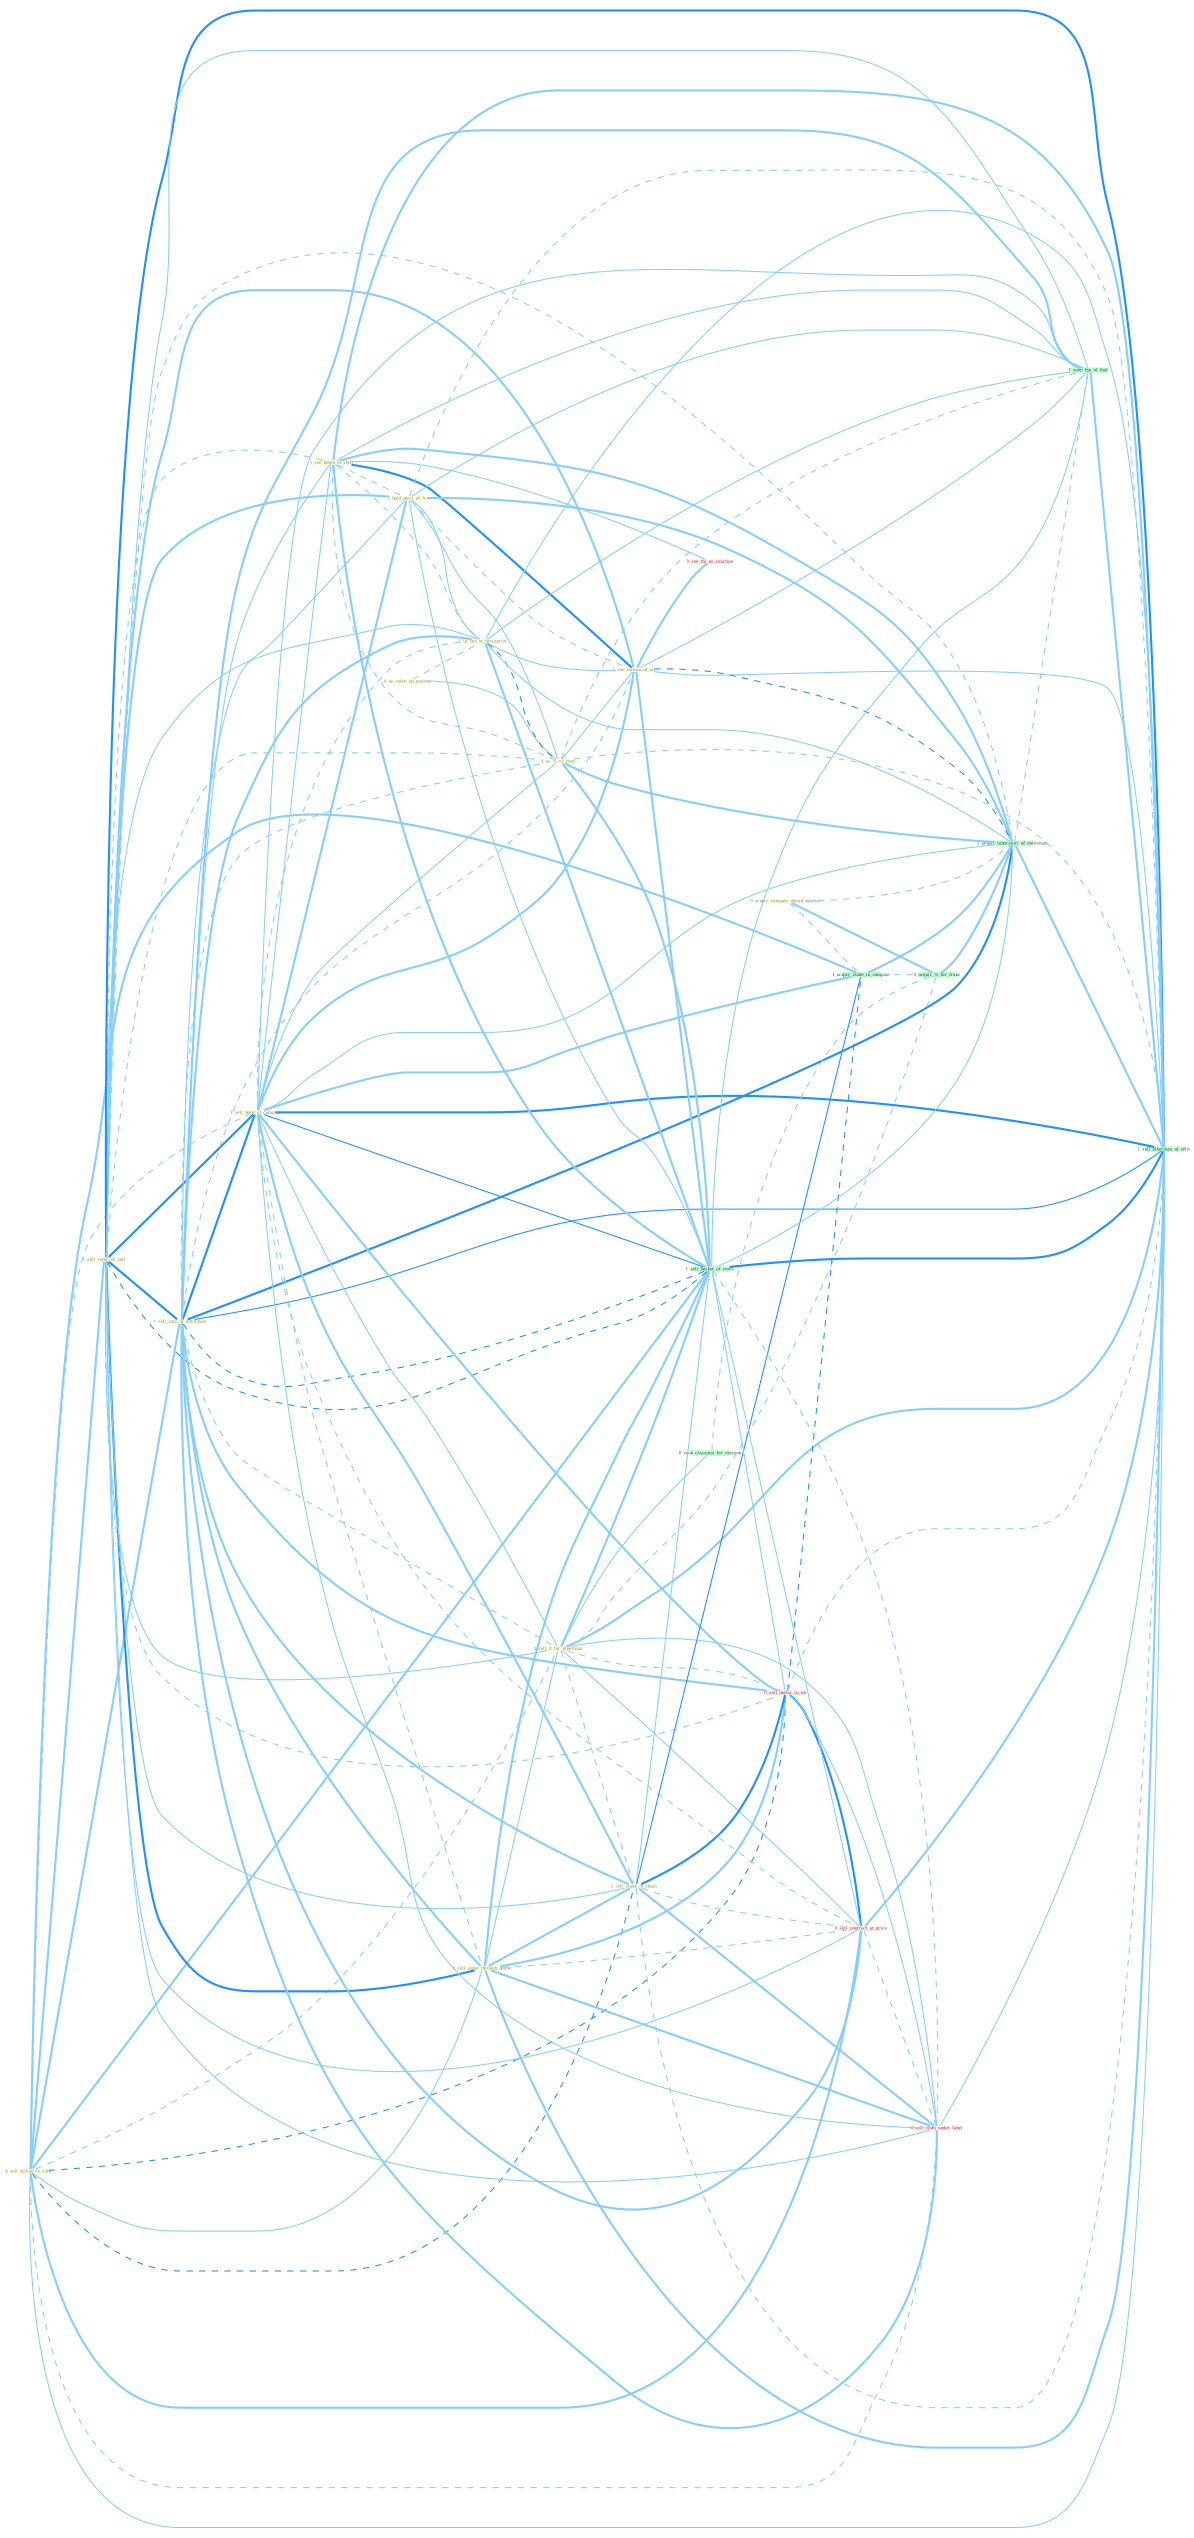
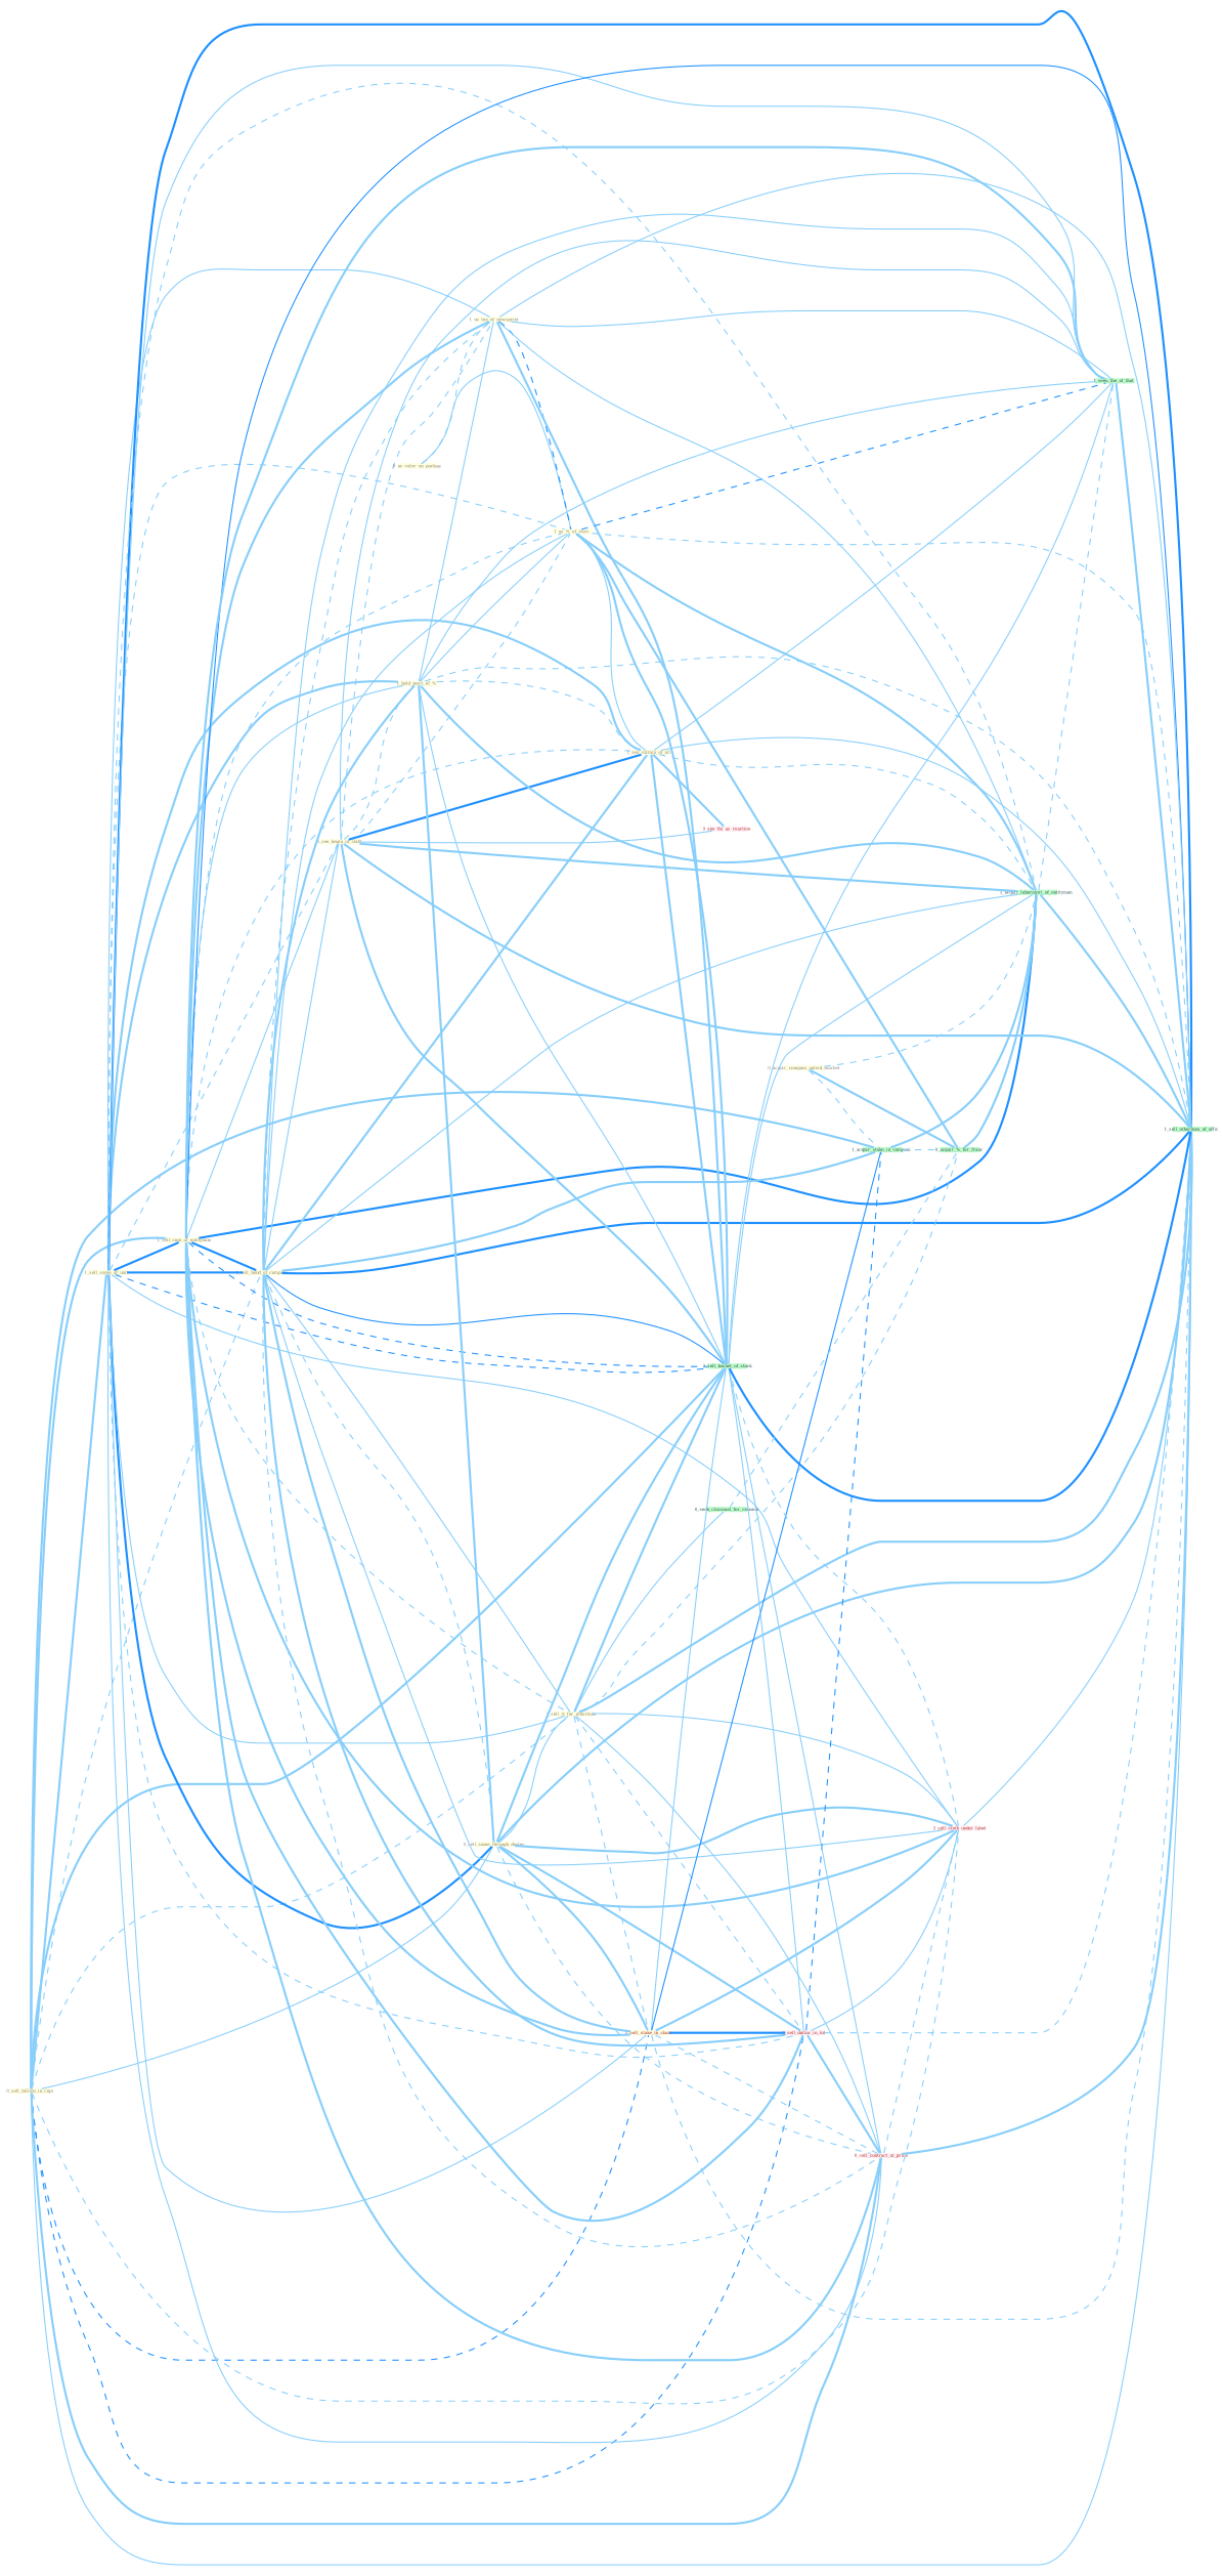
  graph {
    rankdir=LR
    node [color="#ffffe0" fixedsize=true fontcolor="#8b7d6b" fontsize=4 shape=polygon style=filled]
    edge [color="#87cefa" style=bold w=1]
-   "0_sell_billion_in_sale " [height=.06 width=.5]
+   "0_sell_billion_in_sale " [height=.06 width=.5 label="0_sell_billion_in_copi"]
    "1_sell_some_of_unit " [height=.06 width=.5]
    "1_sell_copi_of_entitynam " [height=.06 width=.5]
    "1_sell_bond_of_compani " [height=.06 width=.5]
    "1_see_begin_of_shift " [height=.06 width=.5]
    "0_us_color_on_packag " [height=.06 width=.5]
    "1_hold_posit_of_% " [height=.06 width=.5]
    "0_sell_some_through_dealer " [height=.06 width=.5]
    "0_sell_it_for_othernum " [height=.06 width=.5]
-   "1_sell_stake_in_chain " [height=.06 width=.5]
+   "1_sell_stake_in_chain " [fontcolor="#b22222" height=.06 width=.5]
    "1_us_ton_of_newsprint " [height=.06 width=.5]
    "1_us_%_of_ivori " [height=.06 width=.5]
    "1_see_culmin_of_all " [height=.06 width=.5]
    "0_acquir_compani_outsid_market " [height=.06 width=.5]
    "0_sell_dollar_in_lot " [color="#fff0f5" fontcolor="#b22222" height=.06 width=.5]
    "0_sell_contract_at_price " [color="#fff0f5" fontcolor="#b22222" height=.06 width=.5]
-   "0_sell_cloth_under_label " [color="#fff0f5" fontcolor="#b22222" height=.06 width=.5]
+   "0_sell_cloth_under_label " [color="#fff0f5" fontcolor="#b22222" height=.06 width=.5 label="3_sell_cloth_under_label"]
    "0_see_thi_as_reaction " [color="#fff0f5" fontcolor="#b22222" height=.06 width=.5]
-   "1_sell_basket_of_stock " [color="#BDFCC9" fontcolor="#2f4f4f" height=.06 width=.5]
+   "1_sell_basket_of_stock " [color="#BDFCC9" fontcolor="#2f4f4f" height=.06 width=.5 label="2_sell_basket_of_stock"]
    "1_acquir_stake_in_compani " [color="#BDFCC9" fontcolor="#2f4f4f" height=.06 width=.5]
    "1_sell_othernum_of_offic " [color="#BDFCC9" fontcolor="#2f4f4f" height=.06 width=.5]
    "1_acquir_laboratori_of_entitynam " [color="#BDFCC9" fontcolor="#2f4f4f" height=.06 width=.5]
    "1_seen_the_of_that " [color="#BDFCC9" fontcolor="#2f4f4f" height=.06 width=.5]
    "0_seek_classmat_for_reunion " [color="#BDFCC9" fontcolor="#2f4f4f" height=.06 width=.5]
    "0_acquir_%_for_franc " [color="#BDFCC9" fontcolor="#2f4f4f" height=.06 width=.5]
    subgraph sub_1 {
      "0_sell_billion_in_sale "
      "1_sell_some_of_unit "
      "1_sell_copi_of_entitynam "
      "1_sell_bond_of_compani "
      "1_see_begin_of_shift "
      "0_us_color_on_packag "
      "1_hold_posit_of_% "
      "0_sell_some_through_dealer "
      "0_sell_it_for_othernum "
      "1_sell_stake_in_chain "
      "1_us_ton_of_newsprint "
      "1_us_%_of_ivori "
      "1_see_culmin_of_all "
      "0_acquir_compani_outsid_market "
    }
    subgraph sub_2 {
      "0_sell_dollar_in_lot "
      "0_sell_contract_at_price "
      "0_sell_cloth_under_label "
      "0_see_thi_as_reaction "
    }
    "0_sell_billion_in_sale " -- "1_sell_some_of_unit "
    "0_sell_billion_in_sale " -- "1_sell_copi_of_entitynam "
    "0_sell_billion_in_sale " -- "1_sell_bond_of_compani " [style=dashed]
    "0_sell_billion_in_sale " -- "0_sell_some_through_dealer " [style=solid]
    "0_sell_billion_in_sale " -- "0_sell_it_for_othernum " [style=dashed]
    "0_sell_billion_in_sale " -- "1_sell_stake_in_chain " [color="#1e90ff" style=dashed w=2]
    "0_sell_billion_in_sale " -- "0_sell_dollar_in_lot " [color="#1e90ff" style=dashed w=2]
    "0_sell_billion_in_sale " -- "0_sell_contract_at_price "
    "0_sell_billion_in_sale " -- "0_sell_cloth_under_label " [style=dashed]
    "0_sell_billion_in_sale " -- "1_sell_basket_of_stock "
    "0_sell_billion_in_sale " -- "1_acquir_stake_in_compani "
    "0_sell_billion_in_sale " -- "1_sell_othernum_of_offic " [style=solid]
    "1_sell_some_of_unit " -- "1_sell_copi_of_entitynam " [color="#1e90ff" w=2]
    "1_sell_some_of_unit " -- "1_sell_bond_of_compani " [color="#1e90ff" w=2]
    "1_sell_some_of_unit " -- "1_see_begin_of_shift " [style=dashed]
    "1_sell_some_of_unit " -- "1_hold_posit_of_% "
    "1_sell_some_of_unit " -- "0_sell_some_through_dealer " [color="#1e90ff" w=2]
    "1_sell_some_of_unit " -- "0_sell_it_for_othernum " [style=solid]
    "1_sell_some_of_unit " -- "1_sell_stake_in_chain " [style=solid]
    "1_sell_some_of_unit " -- "1_us_ton_of_newsprint " [style=solid]
    "1_sell_some_of_unit " -- "1_us_%_of_ivori " [style=dashed]
    "1_sell_some_of_unit " -- "1_see_culmin_of_all "
    "1_sell_some_of_unit " -- "0_sell_dollar_in_lot " [style=dashed]
    "1_sell_some_of_unit " -- "0_sell_contract_at_price " [style=solid]
    "1_sell_some_of_unit " -- "0_sell_cloth_under_label " [style=solid]
    "1_sell_some_of_unit " -- "1_sell_basket_of_stock " [color="#1e90ff" style=dashed w=2]
    "1_sell_some_of_unit " -- "1_sell_othernum_of_offic " [color="#1e90ff" w=2]
    "1_sell_some_of_unit " -- "1_acquir_laboratori_of_entitynam " [style=dashed]
    "1_sell_some_of_unit " -- "1_seen_the_of_that " [style=solid]
    "1_sell_copi_of_entitynam " -- "1_sell_bond_of_compani " [color="#1e90ff" w=2]
    "1_sell_copi_of_entitynam " -- "1_see_begin_of_shift " [style=solid]
    "1_sell_copi_of_entitynam " -- "1_hold_posit_of_% " [style=solid]
-   "1_sell_copi_of_entitynam " -- "0_sell_some_through_dealer "
+   "1_hold_posit_of_% " -- "0_sell_some_through_dealer "
    "1_sell_copi_of_entitynam " -- "0_sell_it_for_othernum " [style=dashed]
    "1_sell_copi_of_entitynam " -- "1_sell_stake_in_chain "
    "1_sell_copi_of_entitynam " -- "1_us_ton_of_newsprint "
    "1_sell_copi_of_entitynam " -- "1_us_%_of_ivori " [style=dashed]
    "1_sell_copi_of_entitynam " -- "1_see_culmin_of_all " [style=dashed]
    "1_sell_copi_of_entitynam " -- "0_sell_dollar_in_lot "
    "1_sell_copi_of_entitynam " -- "0_sell_contract_at_price "
    "1_sell_copi_of_entitynam " -- "0_sell_cloth_under_label "
    "1_sell_copi_of_entitynam " -- "1_sell_basket_of_stock " [color="#1e90ff" style=dashed w=2]
    "1_sell_copi_of_entitynam " -- "1_sell_othernum_of_offic " [color="#1e90ff" style=solid w=2]
    "1_sell_copi_of_entitynam " -- "1_acquir_laboratori_of_entitynam " [color="#1e90ff" w=2]
    "1_sell_copi_of_entitynam " -- "1_seen_the_of_that "
    "1_sell_bond_of_compani " -- "1_see_begin_of_shift " [style=solid]
    "1_sell_bond_of_compani " -- "1_hold_posit_of_% "
    "1_sell_bond_of_compani " -- "0_sell_some_through_dealer " [style=dashed]
    "1_sell_bond_of_compani " -- "0_sell_it_for_othernum " [style=solid]
    "1_sell_bond_of_compani " -- "1_sell_stake_in_chain "
    "1_sell_bond_of_compani " -- "1_us_ton_of_newsprint " [style=dashed]
    "1_sell_bond_of_compani " -- "1_us_%_of_ivori " [style=solid]
    "1_sell_bond_of_compani " -- "1_see_culmin_of_all "
    "1_sell_bond_of_compani " -- "0_sell_dollar_in_lot "
    "1_sell_bond_of_compani " -- "0_sell_contract_at_price " [style=dashed]
    "1_sell_bond_of_compani " -- "0_sell_cloth_under_label " [style=solid]
    "1_sell_bond_of_compani " -- "1_sell_basket_of_stock " [color="#1e90ff" style=solid w=2]
    "1_sell_bond_of_compani " -- "1_acquir_stake_in_compani "
    "1_sell_bond_of_compani " -- "1_sell_othernum_of_offic " [color="#1e90ff" w=2]
    "1_sell_bond_of_compani " -- "1_acquir_laboratori_of_entitynam " [style=solid]
    "1_sell_bond_of_compani " -- "1_seen_the_of_that " [style=solid]
    "1_see_begin_of_shift " -- "1_hold_posit_of_% " [style=dashed]
    "1_see_begin_of_shift " -- "1_us_ton_of_newsprint " [style=dashed]
    "1_see_begin_of_shift " -- "1_us_%_of_ivori " [style=dashed]
    "1_see_begin_of_shift " -- "1_see_culmin_of_all " [color="#1e90ff" w=2]
    "1_see_begin_of_shift " -- "0_see_thi_as_reaction " [style=solid]
    "1_see_begin_of_shift " -- "1_sell_basket_of_stock "
    "1_see_begin_of_shift " -- "1_sell_othernum_of_offic "
    "1_see_begin_of_shift " -- "1_acquir_laboratori_of_entitynam "
    "1_see_begin_of_shift " -- "1_seen_the_of_that " [style=solid]
    "0_us_color_on_packag " -- "1_us_ton_of_newsprint " [style=dashed]
    "0_us_color_on_packag " -- "1_us_%_of_ivori " [style=solid]
    "1_hold_posit_of_% " -- "1_us_ton_of_newsprint " [style=solid]
    "1_hold_posit_of_% " -- "1_us_%_of_ivori " [style=solid]
    "1_hold_posit_of_% " -- "1_see_culmin_of_all " [style=dashed]
    "1_hold_posit_of_% " -- "1_sell_basket_of_stock " [style=solid]
    "1_hold_posit_of_% " -- "1_sell_othernum_of_offic " [style=dashed]
    "1_hold_posit_of_% " -- "1_acquir_laboratori_of_entitynam "
    "1_hold_posit_of_% " -- "1_seen_the_of_that " [style=solid]
    "0_sell_some_through_dealer " -- "0_sell_it_for_othernum " [style=solid]
    "0_sell_some_through_dealer " -- "1_sell_stake_in_chain "
    "0_sell_some_through_dealer " -- "0_sell_dollar_in_lot "
    "0_sell_some_through_dealer " -- "0_sell_contract_at_price " [style=dashed]
    "0_sell_some_through_dealer " -- "0_sell_cloth_under_label "
    "0_sell_some_through_dealer " -- "1_sell_basket_of_stock "
    "0_sell_some_through_dealer " -- "1_sell_othernum_of_offic "
    "0_sell_it_for_othernum " -- "1_sell_stake_in_chain " [style=dashed]
    "0_sell_it_for_othernum " -- "0_sell_dollar_in_lot " [style=dashed]
    "0_sell_it_for_othernum " -- "0_sell_contract_at_price " [style=solid]
    "0_sell_it_for_othernum " -- "0_sell_cloth_under_label " [style=solid]
    "0_sell_it_for_othernum " -- "1_sell_basket_of_stock "
    "0_sell_it_for_othernum " -- "1_sell_othernum_of_offic "
    "0_sell_it_for_othernum " -- "0_seek_classmat_for_reunion " [style=solid]
    "0_sell_it_for_othernum " -- "0_acquir_%_for_franc " [style=dashed]
    "1_sell_stake_in_chain " -- "0_sell_dollar_in_lot " [color="#1e90ff" w=2]
    "1_sell_stake_in_chain " -- "0_sell_contract_at_price " [style=dashed]
    "1_sell_stake_in_chain " -- "0_sell_cloth_under_label "
    "1_sell_stake_in_chain " -- "1_sell_basket_of_stock " [style=solid]
    "1_sell_stake_in_chain " -- "1_acquir_stake_in_compani " [color="#1e90ff" style=solid w=2]
    "1_sell_stake_in_chain " -- "1_sell_othernum_of_offic " [style=dashed]
    "1_us_ton_of_newsprint " -- "1_us_%_of_ivori " [color="#1e90ff" style=dashed w=2]
-   "1_us_ton_of_newsprint " -- "1_see_culmin_of_all " [style=solid]
    "1_us_ton_of_newsprint " -- "1_sell_basket_of_stock "
    "1_us_ton_of_newsprint " -- "1_sell_othernum_of_offic " [style=solid]
    "1_us_ton_of_newsprint " -- "1_acquir_laboratori_of_entitynam " [style=solid]
    "1_us_ton_of_newsprint " -- "1_seen_the_of_that " [style=solid]
    "1_us_%_of_ivori " -- "1_see_culmin_of_all " [style=solid]
    "1_us_%_of_ivori " -- "1_sell_basket_of_stock "
    "1_us_%_of_ivori " -- "1_sell_othernum_of_offic " [style=dashed]
    "1_us_%_of_ivori " -- "1_acquir_laboratori_of_entitynam "
-   "1_us_%_of_ivori " -- "1_seen_the_of_that " [style=dashed]
+   "1_us_%_of_ivori " -- "1_seen_the_of_that " [color="#1e90ff" style=dashed]
+   "1_us_%_of_ivori " -- "0_acquir_%_for_franc "
    "1_see_culmin_of_all " -- "0_see_thi_as_reaction "
    "1_see_culmin_of_all " -- "1_sell_basket_of_stock "
    "1_see_culmin_of_all " -- "1_sell_othernum_of_offic " [style=solid]
-   "1_see_culmin_of_all " -- "1_acquir_laboratori_of_entitynam " [color="#1e90ff" style=dashed]
+   "1_see_culmin_of_all " -- "1_acquir_laboratori_of_entitynam " [style=dashed]
    "1_see_culmin_of_all " -- "1_seen_the_of_that " [style=solid]
    "0_acquir_compani_outsid_market " -- "1_acquir_stake_in_compani " [style=dashed]
    "0_acquir_compani_outsid_market " -- "1_acquir_laboratori_of_entitynam " [style=dashed]
    "0_acquir_compani_outsid_market " -- "0_acquir_%_for_franc "
-   "0_sell_dollar_in_lot " -- "0_sell_contract_at_price " [color="#1e90ff"]
+   "0_sell_dollar_in_lot " -- "0_sell_contract_at_price "
    "0_sell_dollar_in_lot " -- "0_sell_cloth_under_label " [style=solid]
    "0_sell_dollar_in_lot " -- "1_acquir_stake_in_compani " [color="#1e90ff" style=dashed]
    "0_sell_dollar_in_lot " -- "1_sell_othernum_of_offic " [style=dashed]
    "0_sell_contract_at_price " -- "0_sell_cloth_under_label " [style=dashed]
    "0_sell_contract_at_price " -- "1_sell_othernum_of_offic "
    "0_sell_cloth_under_label " -- "1_sell_othernum_of_offic " [style=solid]
    "1_sell_basket_of_stock " -- "0_sell_dollar_in_lot " [style=solid]
    "1_sell_basket_of_stock " -- "0_sell_contract_at_price " [style=solid]
    "1_sell_basket_of_stock " -- "0_sell_cloth_under_label " [style=dashed]
    "1_sell_basket_of_stock " -- "1_sell_othernum_of_offic " [color="#1e90ff" w=2]
    "1_sell_basket_of_stock " -- "1_acquir_laboratori_of_entitynam " [style=solid]
    "1_sell_basket_of_stock " -- "1_seen_the_of_that " [style=solid]
    "1_acquir_stake_in_compani " -- "1_acquir_laboratori_of_entitynam "
    "1_acquir_stake_in_compani " -- "0_acquir_%_for_franc " [style=dashed]
    "1_acquir_laboratori_of_entitynam " -- "1_sell_othernum_of_offic "
    "1_acquir_laboratori_of_entitynam " -- "1_seen_the_of_that " [style=dashed]
    "1_seen_the_of_that " -- "1_sell_othernum_of_offic "
    "0_seek_classmat_for_reunion " -- "0_acquir_%_for_franc " [style=dashed]
    "0_acquir_%_for_franc " -- "1_acquir_laboratori_of_entitynam "
  }
